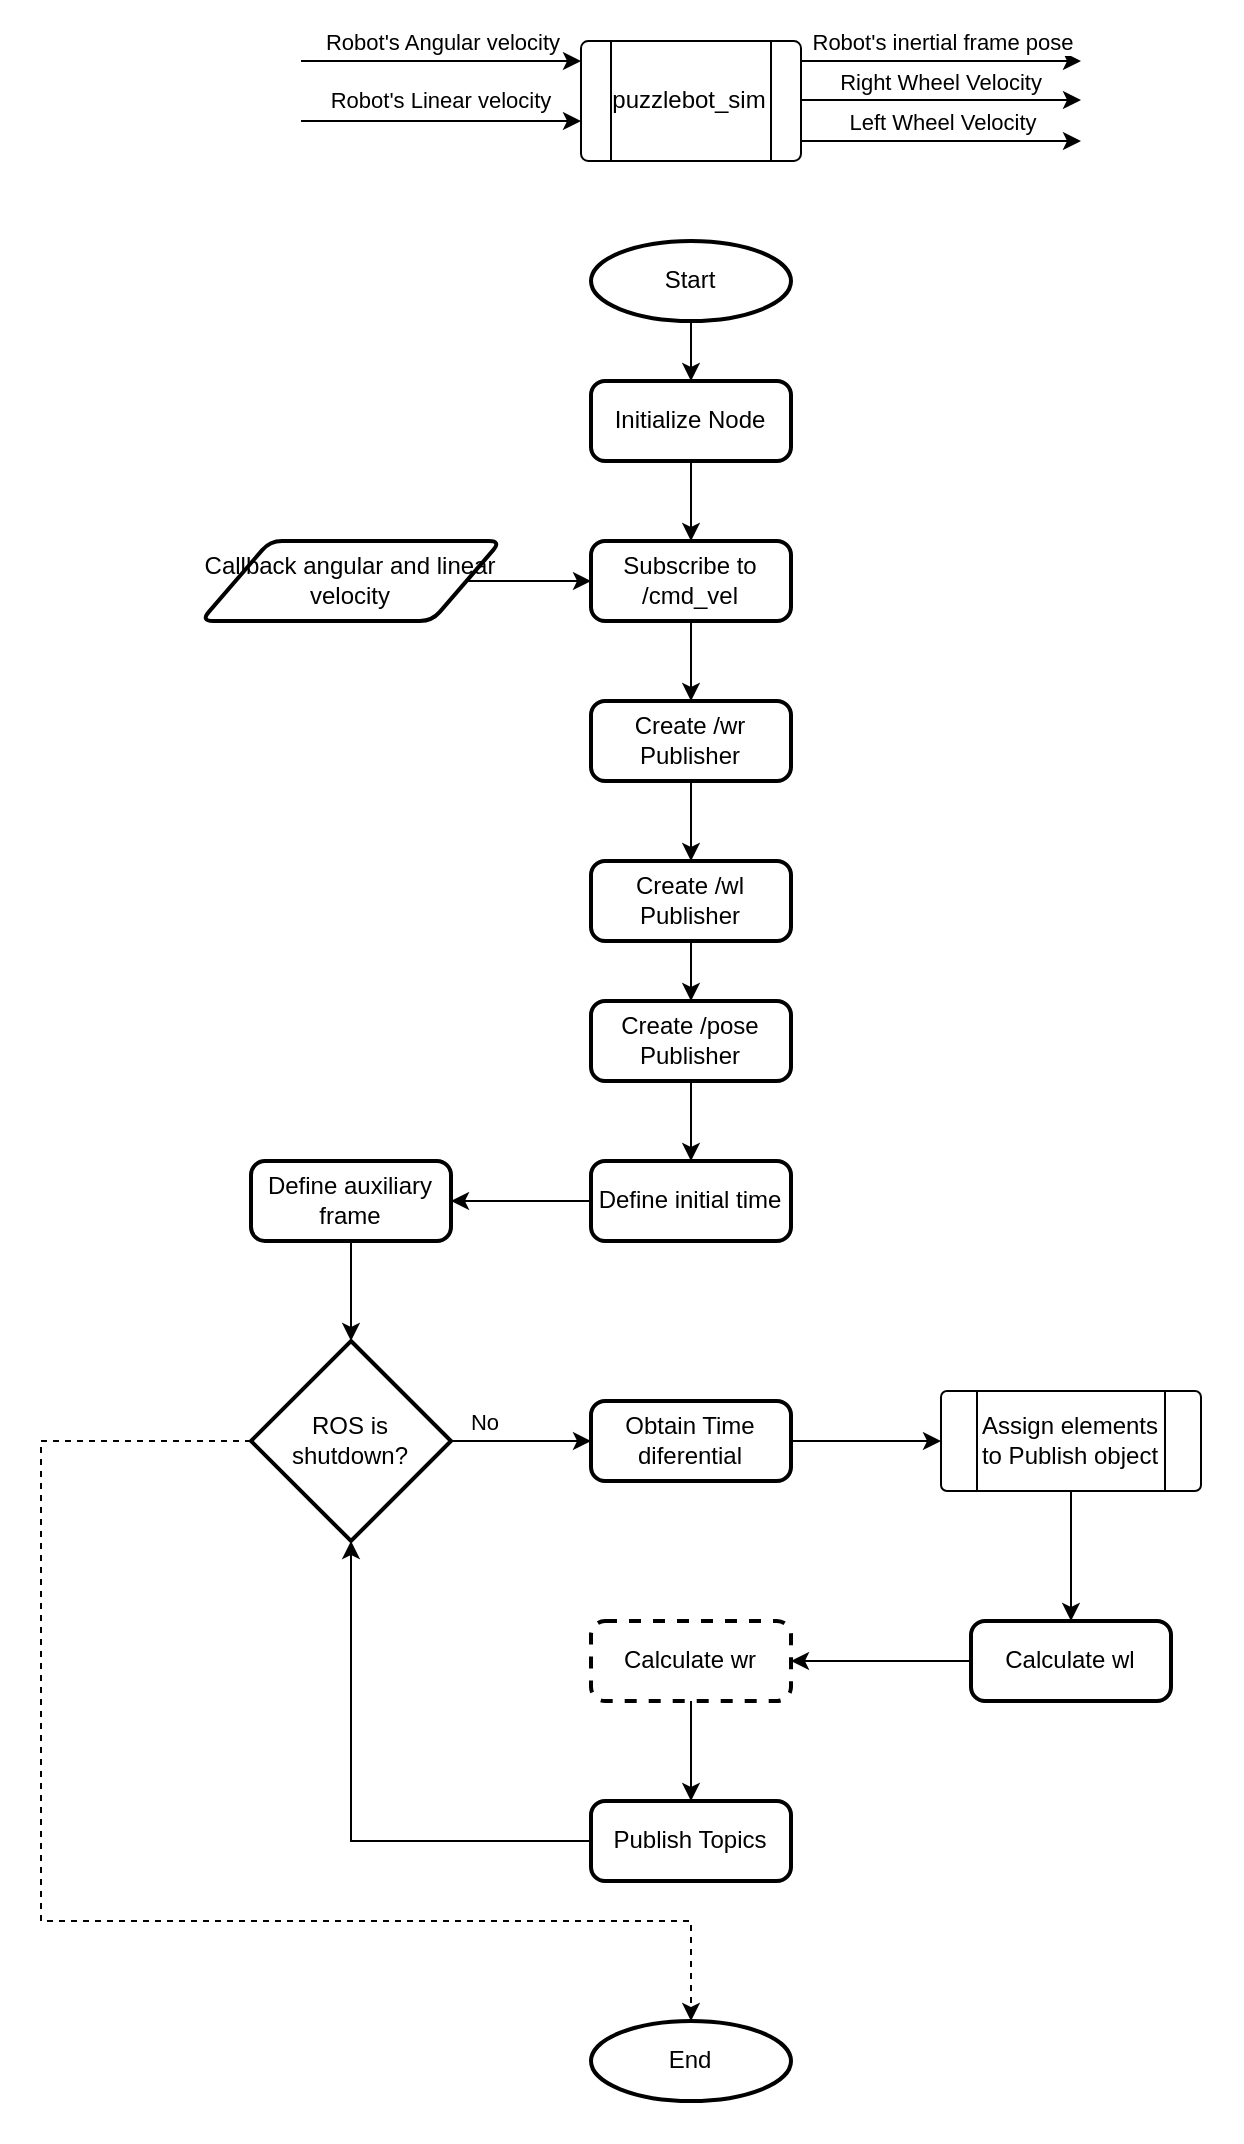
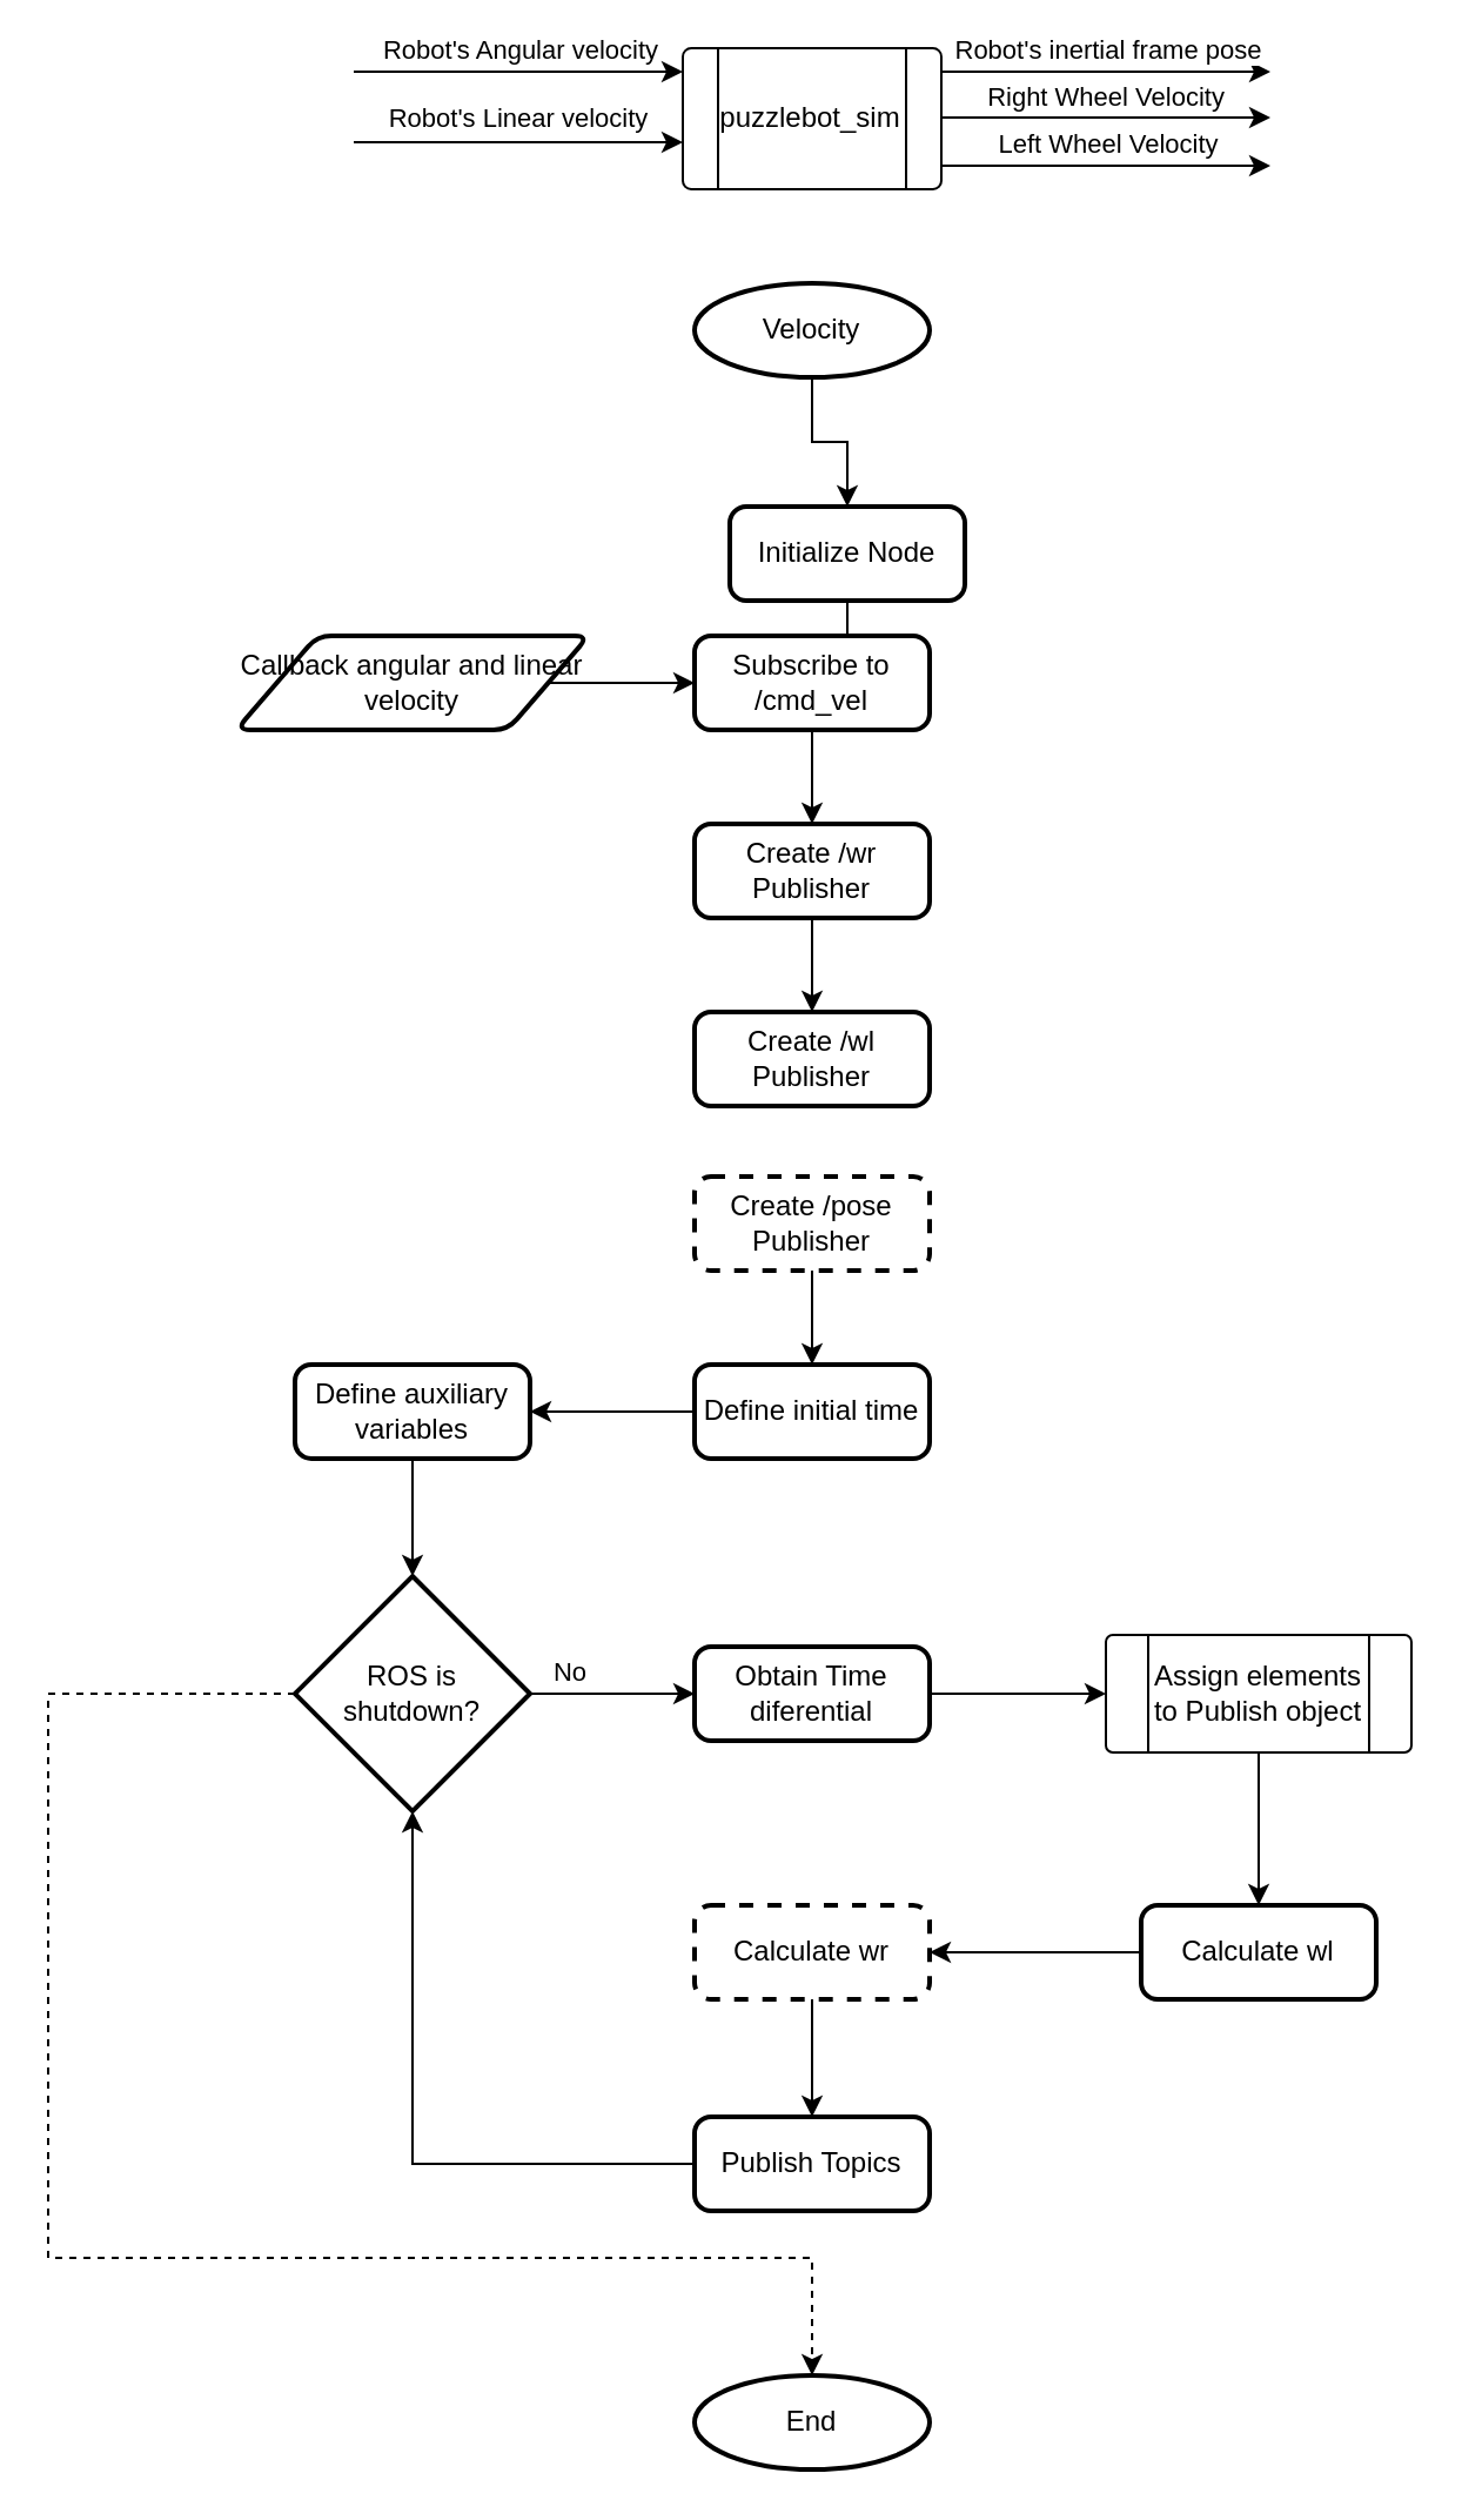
  <mxCell id="0" />
  <mxCell id="1" parent="0" />
  <mxCell id="2" value="" style="endArrow=classic;html=1;rounded=0;exitX=1;exitY=0.25;exitDx=0;exitDy=0;" parent="1" edge="1"><mxGeometry width="50" height="50" relative="1" as="geometry"><mxPoint x="400" y="30" as="sourcePoint" /><mxPoint x="540" y="30" as="targetPoint" /></mxGeometry></mxCell>
  <mxCell id="3" value="Robot's inertial frame pose" style="edgeLabel;html=1;align=center;verticalAlign=middle;resizable=0;points=[];" parent="2" vertex="1" connectable="0"><mxGeometry x="-0.4" relative="1" as="geometry"><mxPoint x="28" y="-10" as="offset" /></mxGeometry></mxCell>
  <mxCell id="4" value="Right Wheel Velocity" style="endArrow=classic;html=1;rounded=0;exitX=1;exitY=0.25;exitDx=0;exitDy=0;" parent="1" edge="1"><mxGeometry y="10" width="50" height="50" relative="1" as="geometry"><mxPoint x="400" y="49.5" as="sourcePoint" /><mxPoint x="540" y="49.5" as="targetPoint" /><mxPoint y="1" as="offset" /></mxGeometry></mxCell>
  <mxCell id="5" value="puzzlebot_sim" style="verticalLabelPosition=middle;verticalAlign=middle;html=1;shape=process;whiteSpace=wrap;rounded=1;size=0.14;arcSize=6;labelPosition=center;align=center;" parent="1" vertex="1"><mxGeometry x="290" y="20" width="110" height="60" as="geometry" /></mxCell>
  <mxCell id="6" value="" style="endArrow=classic;html=1;rounded=0;exitX=1;exitY=0.25;exitDx=0;exitDy=0;" parent="1" edge="1"><mxGeometry width="50" height="50" relative="1" as="geometry"><mxPoint x="150" y="30" as="sourcePoint" /><mxPoint x="290" y="30" as="targetPoint" /></mxGeometry></mxCell>
  <mxCell id="7" value="Robot's Angular velocity" style="edgeLabel;html=1;align=center;verticalAlign=middle;resizable=0;points=[];" parent="6" vertex="1" connectable="0"><mxGeometry x="0.271" relative="1" as="geometry"><mxPoint x="-19" y="-10" as="offset" /></mxGeometry></mxCell>
  <mxCell id="8" value="Robot's Linear velocity" style="endArrow=classic;html=1;rounded=0;exitX=1;exitY=0.25;exitDx=0;exitDy=0;" parent="1" edge="1"><mxGeometry y="10" width="50" height="50" relative="1" as="geometry"><mxPoint x="150" y="60" as="sourcePoint" /><mxPoint x="290" y="60" as="targetPoint" /><mxPoint as="offset" /></mxGeometry></mxCell>
  <mxCell id="9" value="" style="endArrow=classic;html=1;rounded=0;exitX=1;exitY=0.25;exitDx=0;exitDy=0;" parent="1" edge="1"><mxGeometry width="50" height="50" relative="1" as="geometry"><mxPoint x="400" y="70" as="sourcePoint" /><mxPoint x="540" y="70" as="targetPoint" /></mxGeometry></mxCell>
  <mxCell id="10" value="Left Wheel Velocity" style="edgeLabel;html=1;align=center;verticalAlign=middle;resizable=0;points=[];" parent="9" vertex="1" connectable="0"><mxGeometry x="-0.171" y="-1" relative="1" as="geometry"><mxPoint x="12" y="-11" as="offset" /></mxGeometry></mxCell>
  <mxCell id="11" style="edgeStyle=orthogonalEdgeStyle;rounded=0;orthogonalLoop=1;jettySize=auto;html=1;entryX=0.5;entryY=0;entryDx=0;entryDy=0;" parent="1" source="12" target="16" edge="1"><mxGeometry relative="1" as="geometry" /></mxCell>
- <mxCell id="12" value="Initialize Node" style="rounded=1;whiteSpace=wrap;html=1;absoluteArcSize=1;arcSize=14;strokeWidth=2;" parent="1" vertex="1"><mxGeometry x="295" y="190" width="100" height="40" as="geometry" /></mxCell>
+ <mxCell id="12" value="Initialize Node" style="rounded=1;whiteSpace=wrap;html=1;absoluteArcSize=1;arcSize=14;strokeWidth=2;" parent="1" vertex="1"><mxGeometry x="310" y="215" width="100" height="40" as="geometry" /></mxCell>
  <mxCell id="13" value="" style="edgeStyle=orthogonalEdgeStyle;rounded=0;orthogonalLoop=1;jettySize=auto;html=1;" parent="1" source="14" target="16" edge="1"><mxGeometry relative="1" as="geometry" /></mxCell>
  <mxCell id="14" value="Callback angular and linear velocity" style="shape=parallelogram;html=1;strokeWidth=2;perimeter=parallelogramPerimeter;whiteSpace=wrap;rounded=1;arcSize=12;size=0.23;" parent="1" vertex="1"><mxGeometry x="100" y="270" width="150" height="40" as="geometry" /></mxCell>
  <mxCell id="15" value="" style="edgeStyle=orthogonalEdgeStyle;rounded=0;orthogonalLoop=1;jettySize=auto;html=1;" parent="1" source="16" target="22" edge="1"><mxGeometry relative="1" as="geometry" /></mxCell>
  <mxCell id="16" value="Subscribe to /cmd_vel" style="rounded=1;whiteSpace=wrap;html=1;absoluteArcSize=1;arcSize=14;strokeWidth=2;" parent="1" vertex="1"><mxGeometry x="295" y="270" width="100" height="40" as="geometry" /></mxCell>
  <mxCell id="17" value="" style="edgeStyle=orthogonalEdgeStyle;rounded=0;orthogonalLoop=1;jettySize=auto;html=1;" parent="1" source="18" target="24" edge="1"><mxGeometry relative="1" as="geometry" /></mxCell>
- <mxCell id="18" value="Create /pose Publisher" style="rounded=1;whiteSpace=wrap;html=1;absoluteArcSize=1;arcSize=14;strokeWidth=2;" parent="1" vertex="1"><mxGeometry x="295" y="500" width="100" height="40" as="geometry" /></mxCell>
- <mxCell id="19" style="edgeStyle=orthogonalEdgeStyle;rounded=0;orthogonalLoop=1;jettySize=auto;html=1;entryX=0.5;entryY=0;entryDx=0;entryDy=0;" parent="1" source="20" target="18" edge="1"><mxGeometry relative="1" as="geometry" /></mxCell>
+ <mxCell id="18" value="Create /pose Publisher" style="rounded=1;whiteSpace=wrap;html=1;absoluteArcSize=1;arcSize=14;strokeWidth=2;dashed=1;" parent="1" vertex="1"><mxGeometry x="295" y="500" width="100" height="40" as="geometry" /></mxCell>
  <mxCell id="20" value="Create /wl Publisher" style="rounded=1;whiteSpace=wrap;html=1;absoluteArcSize=1;arcSize=14;strokeWidth=2;" parent="1" vertex="1"><mxGeometry x="295" y="430" width="100" height="40" as="geometry" /></mxCell>
  <mxCell id="21" value="" style="edgeStyle=orthogonalEdgeStyle;rounded=0;orthogonalLoop=1;jettySize=auto;html=1;" parent="1" source="22" target="20" edge="1"><mxGeometry relative="1" as="geometry" /></mxCell>
  <mxCell id="22" value="Create /wr Publisher" style="rounded=1;whiteSpace=wrap;html=1;absoluteArcSize=1;arcSize=14;strokeWidth=2;" parent="1" vertex="1"><mxGeometry x="295" y="350" width="100" height="40" as="geometry" /></mxCell>
  <mxCell id="23" value="" style="edgeStyle=orthogonalEdgeStyle;rounded=0;orthogonalLoop=1;jettySize=auto;html=1;" parent="1" source="24" target="26" edge="1"><mxGeometry relative="1" as="geometry" /></mxCell>
  <mxCell id="24" value="Define initial time" style="rounded=1;whiteSpace=wrap;html=1;absoluteArcSize=1;arcSize=14;strokeWidth=2;" parent="1" vertex="1"><mxGeometry x="295" y="580" width="100" height="40" as="geometry" /></mxCell>
  <mxCell id="25" value="" style="edgeStyle=orthogonalEdgeStyle;rounded=0;orthogonalLoop=1;jettySize=auto;html=1;" parent="1" source="26" target="29" edge="1"><mxGeometry relative="1" as="geometry" /></mxCell>
- <mxCell id="26" value="Define auxiliary frame" style="rounded=1;whiteSpace=wrap;html=1;absoluteArcSize=1;arcSize=14;strokeWidth=2;" parent="1" vertex="1"><mxGeometry x="125" y="580" width="100" height="40" as="geometry" /></mxCell>
+ <mxCell id="26" value="Define auxiliary variables" style="rounded=1;whiteSpace=wrap;html=1;absoluteArcSize=1;arcSize=14;strokeWidth=2;" parent="1" vertex="1"><mxGeometry x="125" y="580" width="100" height="40" as="geometry" /></mxCell>
  <mxCell id="27" value="" style="edgeStyle=orthogonalEdgeStyle;rounded=0;orthogonalLoop=1;jettySize=auto;html=1;" parent="1" source="29" target="31" edge="1"><mxGeometry relative="1" as="geometry" /></mxCell>
  <mxCell id="28" value="No" style="edgeLabel;html=1;align=center;verticalAlign=middle;resizable=0;points=[];" parent="27" vertex="1" connectable="0"><mxGeometry x="-0.035" y="3" relative="1" as="geometry"><mxPoint x="-18" y="-7" as="offset" /></mxGeometry></mxCell>
  <mxCell id="29" value="ROS is shutdown?" style="strokeWidth=2;html=1;shape=mxgraph.flowchart.decision;whiteSpace=wrap;" parent="1" vertex="1"><mxGeometry x="125" y="670" width="100" height="100" as="geometry" /></mxCell>
  <mxCell id="30" value="" style="edgeStyle=orthogonalEdgeStyle;rounded=0;orthogonalLoop=1;jettySize=auto;html=1;" parent="1" source="31" target="35" edge="1"><mxGeometry relative="1" as="geometry" /></mxCell>
  <mxCell id="31" value="Obtain Time diferential" style="rounded=1;whiteSpace=wrap;html=1;absoluteArcSize=1;arcSize=14;strokeWidth=2;" parent="1" vertex="1"><mxGeometry x="295" y="700" width="100" height="40" as="geometry" /></mxCell>
  <mxCell id="32" value="" style="edgeStyle=orthogonalEdgeStyle;rounded=0;orthogonalLoop=1;jettySize=auto;html=1;" parent="1" source="33" target="37" edge="1"><mxGeometry relative="1" as="geometry" /></mxCell>
  <mxCell id="33" value="Calculate wl" style="rounded=1;whiteSpace=wrap;html=1;absoluteArcSize=1;arcSize=14;strokeWidth=2;" parent="1" vertex="1"><mxGeometry x="485" y="810" width="100" height="40" as="geometry" /></mxCell>
  <mxCell id="34" value="" style="edgeStyle=orthogonalEdgeStyle;rounded=0;orthogonalLoop=1;jettySize=auto;html=1;" parent="1" source="35" target="33" edge="1"><mxGeometry relative="1" as="geometry" /></mxCell>
  <mxCell id="35" value="Assign elements to Publish object" style="verticalLabelPosition=middle;verticalAlign=middle;html=1;shape=process;whiteSpace=wrap;rounded=1;size=0.14;arcSize=6;labelPosition=center;align=center;" parent="1" vertex="1"><mxGeometry x="470" y="695" width="130" height="50" as="geometry" /></mxCell>
  <mxCell id="36" value="" style="edgeStyle=orthogonalEdgeStyle;rounded=0;orthogonalLoop=1;jettySize=auto;html=1;" parent="1" source="37" target="38" edge="1"><mxGeometry relative="1" as="geometry" /></mxCell>
  <mxCell id="37" value="Calculate wr" style="rounded=1;whiteSpace=wrap;html=1;absoluteArcSize=1;arcSize=14;strokeWidth=2;dashed=1;" parent="1" vertex="1"><mxGeometry x="295" y="810" width="100" height="40" as="geometry" /></mxCell>
  <mxCell id="38" value="Publish Topics" style="rounded=1;whiteSpace=wrap;html=1;absoluteArcSize=1;arcSize=14;strokeWidth=2;" parent="1" vertex="1"><mxGeometry x="295" y="900" width="100" height="40" as="geometry" /></mxCell>
  <mxCell id="39" style="edgeStyle=orthogonalEdgeStyle;rounded=0;orthogonalLoop=1;jettySize=auto;html=1;entryX=0.5;entryY=0;entryDx=0;entryDy=0;" parent="1" source="40" target="12" edge="1"><mxGeometry relative="1" as="geometry" /></mxCell>
- <mxCell id="40" value="Start" style="strokeWidth=2;html=1;shape=mxgraph.flowchart.start_2;whiteSpace=wrap;" parent="1" vertex="1"><mxGeometry x="295" y="120" width="100" height="40" as="geometry" /></mxCell>
+ <mxCell id="40" value="Velocity" style="strokeWidth=2;html=1;shape=mxgraph.flowchart.start_2;whiteSpace=wrap;" parent="1" vertex="1"><mxGeometry x="295" y="120" width="100" height="40" as="geometry" /></mxCell>
  <mxCell id="41" value="End" style="strokeWidth=2;html=1;shape=mxgraph.flowchart.start_2;whiteSpace=wrap;" parent="1" vertex="1"><mxGeometry x="295" y="1010" width="100" height="40" as="geometry" /></mxCell>
  <mxCell id="42" style="edgeStyle=orthogonalEdgeStyle;rounded=0;orthogonalLoop=1;jettySize=auto;html=1;entryX=0.5;entryY=1;entryDx=0;entryDy=0;entryPerimeter=0;" parent="1" source="38" target="29" edge="1"><mxGeometry relative="1" as="geometry" /></mxCell>
  <mxCell id="43" style="edgeStyle=orthogonalEdgeStyle;rounded=0;orthogonalLoop=1;jettySize=auto;html=1;entryX=0.5;entryY=0;entryDx=0;entryDy=0;entryPerimeter=0;dashed=1;" parent="1" source="29" target="41" edge="1"><mxGeometry relative="1" as="geometry"><Array as="points"><mxPoint x="20" y="720" /><mxPoint x="20" y="960" /><mxPoint x="345" y="960" /></Array></mxGeometry></mxCell>
